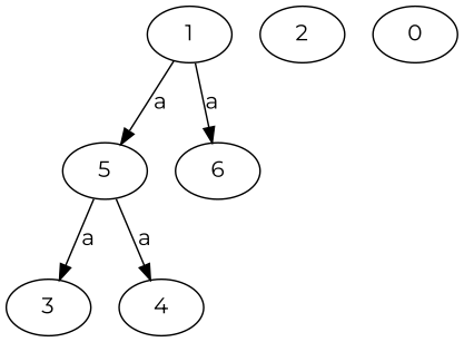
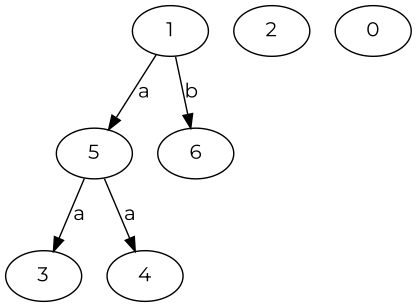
  strict digraph {
    fontname=Montserrat
    node [fontname=Montserrat]
    edge [fontname=Montserrat]
    1
    5
    6
    3
    4
    2
    0
    1 -> 5 [label=a]
-   1 -> 6 [label=a]
+   1 -> 6 [label=b]
    5 -> 3 [label=a]
    5 -> 4 [label=a]
  }
